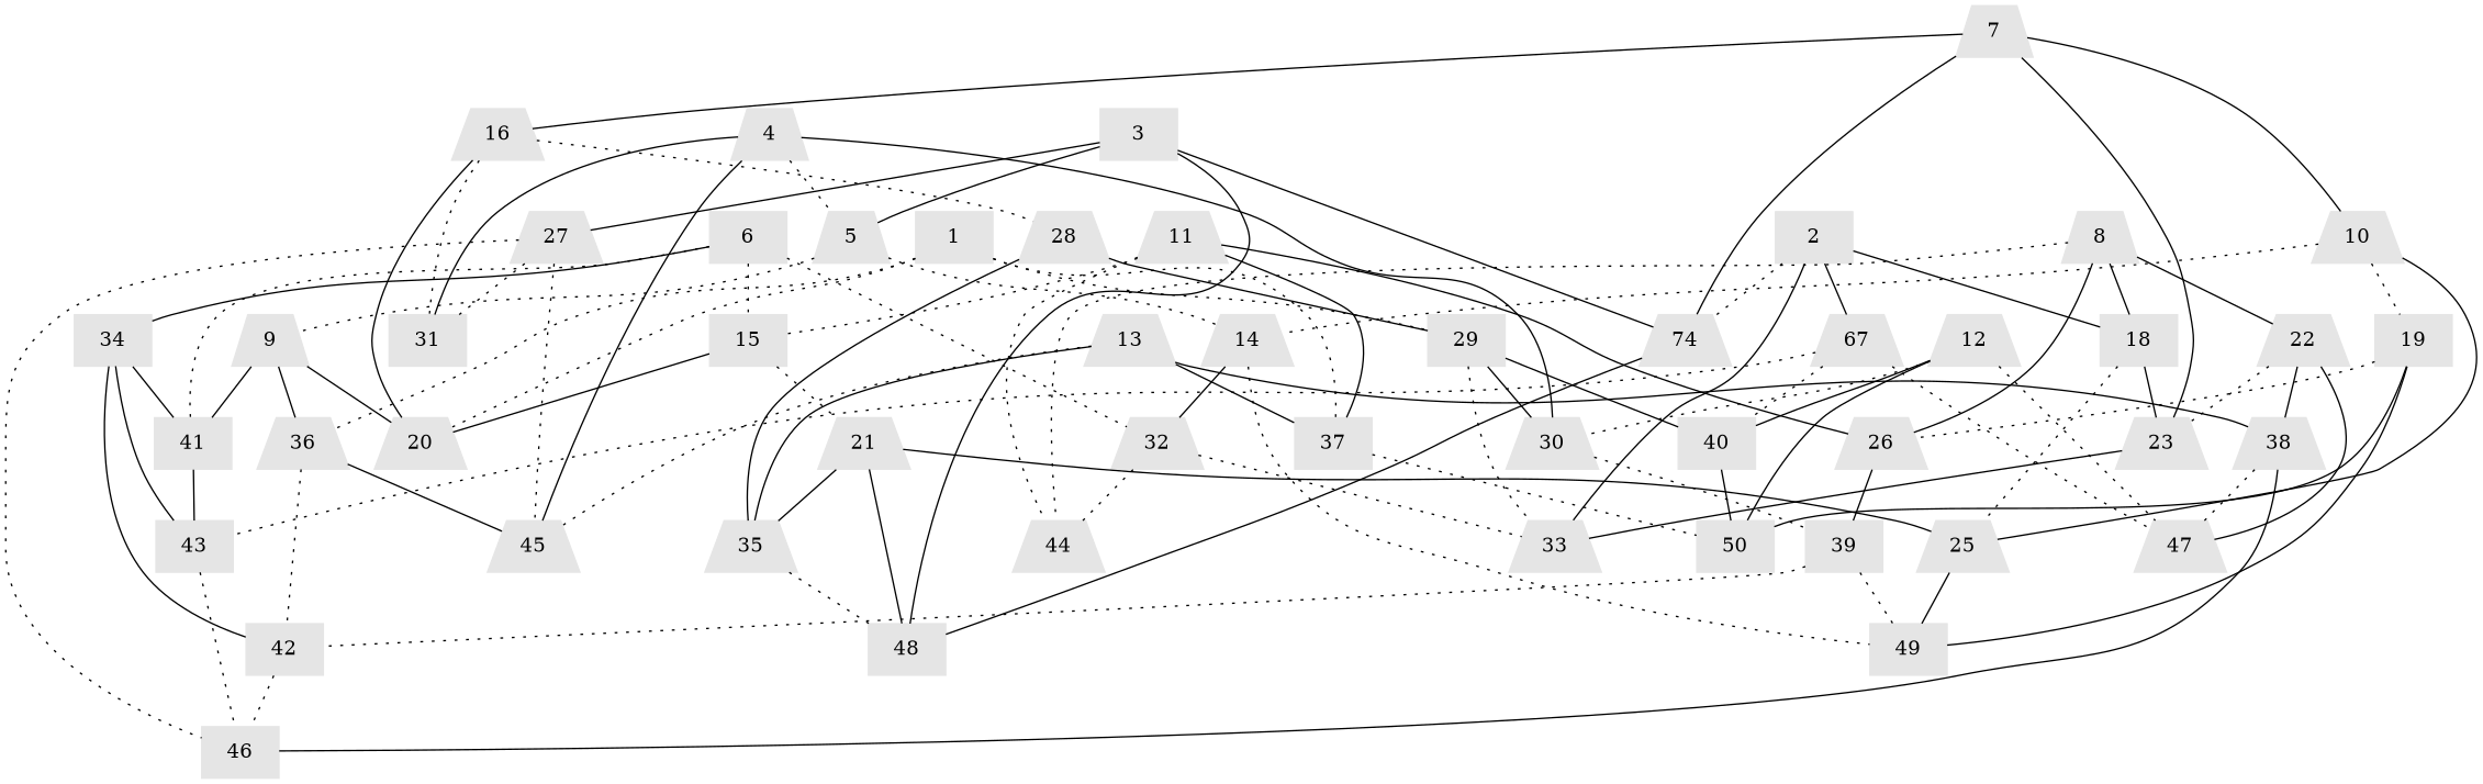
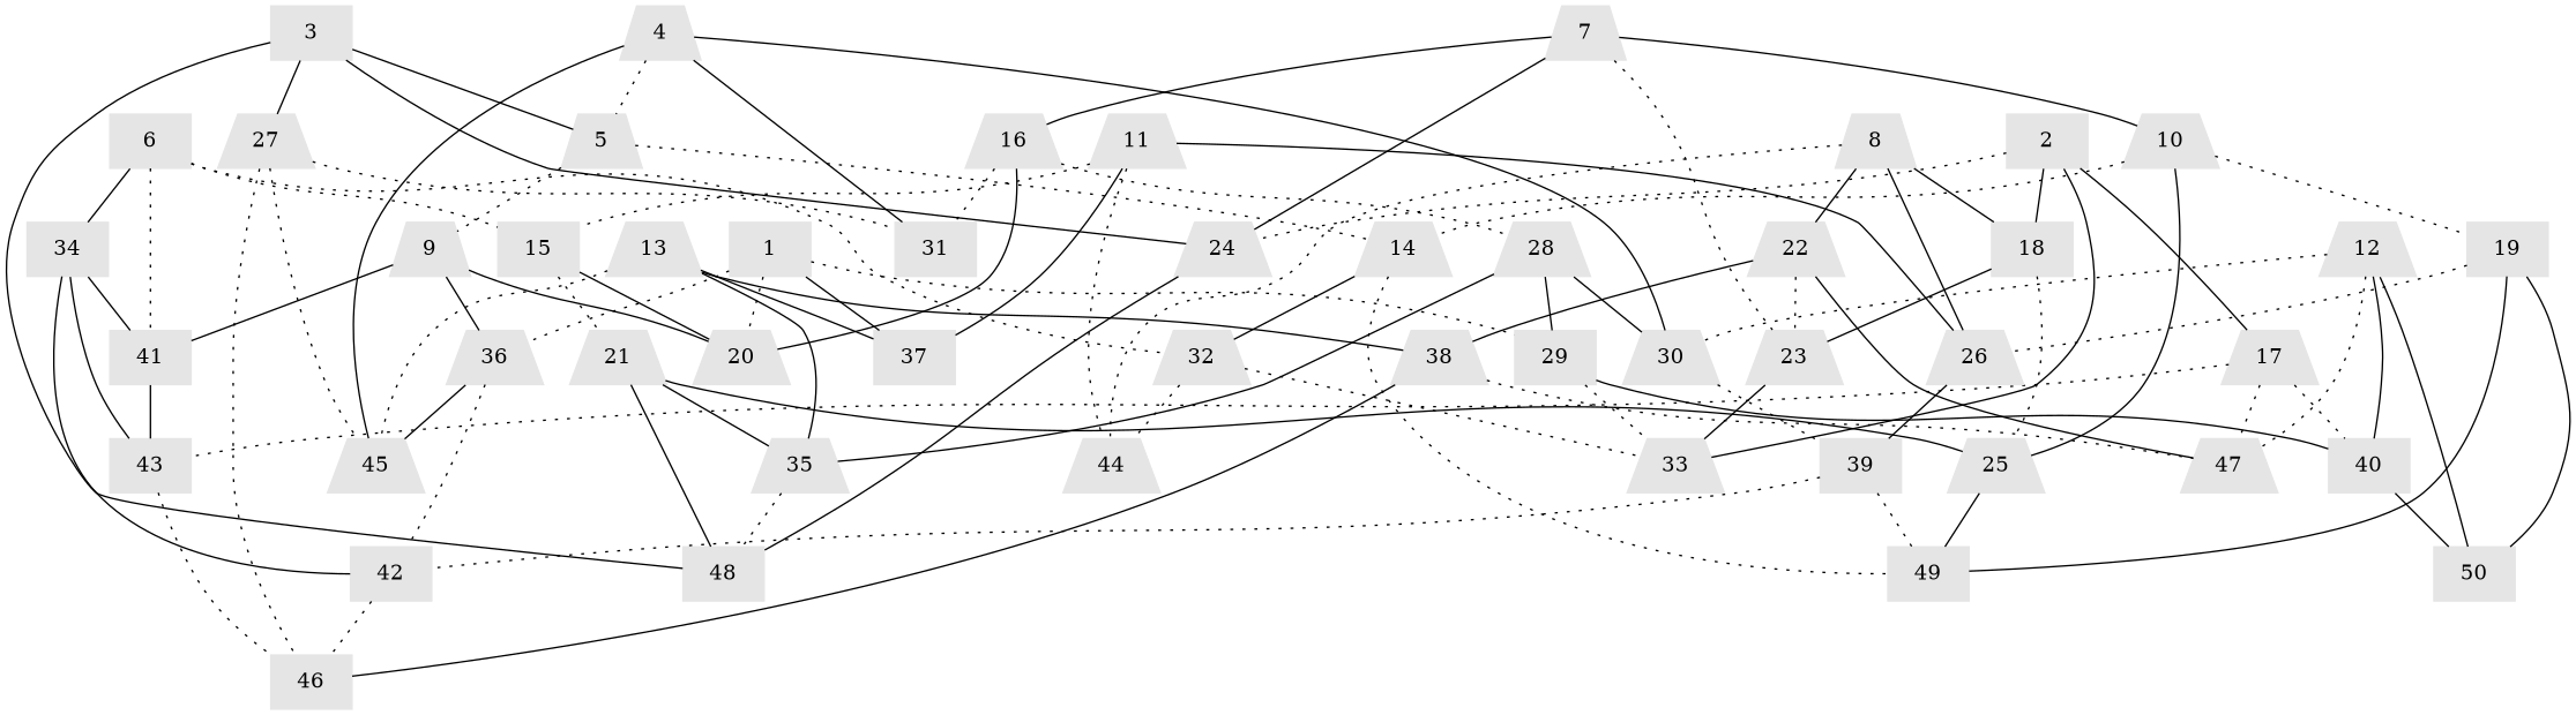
  graph {
    node [color=gray90 shape=trapezium style=filled]
    edge [style=solid]
    1 [shape=box]
    20
    29 [shape=box]
    36
    37 [shape=box]
    33
    40 [shape=box]
    45
    42 [shape=box]
    50 [shape=box]
    2 [shape=box]
-   17 [label=67]
+   17
    18 [shape=box]
-   24 [label=74]
+   24
    47
    43 [shape=box]
    23
    25
    48 [shape=box]
    3 [shape=box]
    5
    27
    9
    14
    31 [shape=box]
    46 [shape=box]
    4
    30
    39 [shape=box]
    41 [shape=box]
    32
    49 [shape=box]
    6 [shape=box]
    15 [shape=box]
    34 [shape=box]
    21
    44
    7
    10
    16
    19 [shape=box]
    28
    8
    22
    26
    38
    11
    12
    13
    35
    1 -- 20 [style=dotted]
    1 -- 29 [style=dotted]
    1 -- 36 [style=dotted]
-   1 -- 37 [style=dotted]
+   1 -- 37
    29 -- 33 [style=dotted]
    29 -- 40
    36 -- 45
    36 -- 42 [style=dotted]
-   37 -- 50 [style=dotted]
    40 -- 50
    42 -- 46 [style=dotted]
    2 -- 33
    2 -- 17
    2 -- 18
    2 -- 24 [style=dotted]
    17 -- 40 [style=dotted]
    17 -- 47 [style=dotted]
    17 -- 43 [style=dotted]
    18 -- 23
    18 -- 25 [style=dotted]
    24 -- 48
    43 -- 46 [style=dotted]
    23 -- 33
    25 -- 49
    3 -- 24
    3 -- 48
    3 -- 5
    3 -- 27
    5 -- 9 [style=dotted]
    5 -- 14 [style=dotted]
    27 -- 45 [style=dotted]
    27 -- 31 [style=dotted]
    27 -- 46 [style=dotted]
    9 -- 20
    9 -- 36
    9 -- 41
    14 -- 32
    14 -- 49 [style=dotted]
    4 -- 45
    4 -- 5 [style=dotted]
    4 -- 31
    4 -- 30
    30 -- 39 [style=dotted]
    39 -- 42 [style=dotted]
    39 -- 49 [style=dotted]
    41 -- 43
    32 -- 33 [style=dotted]
    32 -- 44 [style=dotted]
    6 -- 41 [style=dotted]
    6 -- 32 [style=dotted]
    6 -- 15 [style=dotted]
    6 -- 34
    15 -- 20
    15 -- 21 [style=dotted]
    34 -- 42
    34 -- 43
    34 -- 41
    21 -- 25
    21 -- 48
    21 -- 35
    7 -- 24
-   7 -- 23
+   7 -- 23 [style=dotted]
    7 -- 10
    7 -- 16
    10 -- 25
    10 -- 14 [style=dotted]
    10 -- 19 [style=dotted]
    16 -- 20
    16 -- 31 [style=dotted]
    16 -- 28 [style=dotted]
    19 -- 50
    19 -- 49
    19 -- 26 [style=dotted]
    28 -- 29
-   29 -- 30
+   28 -- 30
    28 -- 35
    8 -- 18
    8 -- 44 [style=dotted]
    8 -- 22
    8 -- 26
    22 -- 47
    22 -- 23 [style=dotted]
    22 -- 38
    26 -- 39
    38 -- 47 [style=dotted]
    38 -- 46
    11 -- 37
    11 -- 15 [style=dotted]
    11 -- 44 [style=dotted]
    11 -- 26
    12 -- 40
    12 -- 50
    12 -- 47 [style=dotted]
    12 -- 30 [style=dotted]
    13 -- 37
    13 -- 45 [style=dotted]
    13 -- 38
    13 -- 35
    35 -- 48 [style=dotted]
  }
